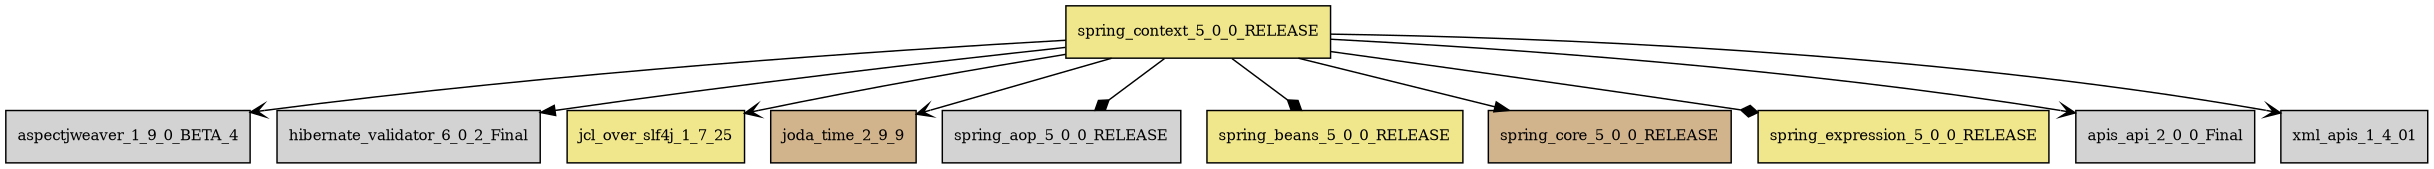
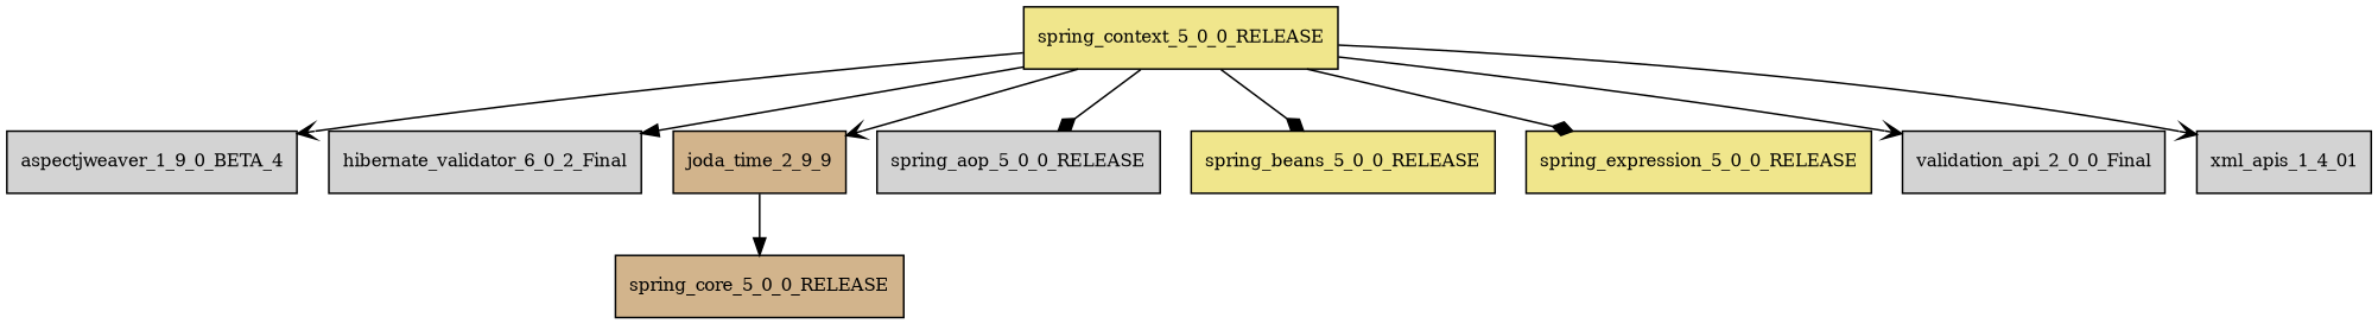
  digraph {
    fontname="DejaVu Serif"
    node [fillcolor=lightgrey fontname="DejaVu Serif" fontsize=10.0 shape=box style=filled]
    edge [arrowhead=vee fontname="DejaVu Serif"]
    spring_context_5_0_0_RELEASE [fillcolor=khaki]
    aspectjweaver_1_9_0_BETA_4
    hibernate_validator_6_0_2_Final
-   jcl_over_slf4j_1_7_25 [fillcolor=khaki]
    joda_time_2_9_9 [fillcolor=tan]
    spring_aop_5_0_0_RELEASE
    spring_beans_5_0_0_RELEASE [fillcolor=khaki]
    spring_core_5_0_0_RELEASE [fillcolor=tan]
    spring_expression_5_0_0_RELEASE [fillcolor=khaki]
-   validation_api_2_0_0_Final [label=apis_api_2_0_0_Final]
+   validation_api_2_0_0_Final
    xml_apis_1_4_01
    spring_context_5_0_0_RELEASE -> aspectjweaver_1_9_0_BETA_4
    spring_context_5_0_0_RELEASE -> hibernate_validator_6_0_2_Final [arrowhead=normal]
-   spring_context_5_0_0_RELEASE -> jcl_over_slf4j_1_7_25
    spring_context_5_0_0_RELEASE -> joda_time_2_9_9
    spring_context_5_0_0_RELEASE -> spring_aop_5_0_0_RELEASE [arrowhead=diamond]
    spring_context_5_0_0_RELEASE -> spring_beans_5_0_0_RELEASE [arrowhead=diamond]
-   spring_context_5_0_0_RELEASE -> spring_core_5_0_0_RELEASE [arrowhead=normal]
+   joda_time_2_9_9 -> spring_core_5_0_0_RELEASE [arrowhead=normal]
    spring_context_5_0_0_RELEASE -> spring_expression_5_0_0_RELEASE [arrowhead=diamond]
    spring_context_5_0_0_RELEASE -> validation_api_2_0_0_Final
    spring_context_5_0_0_RELEASE -> xml_apis_1_4_01
  }
